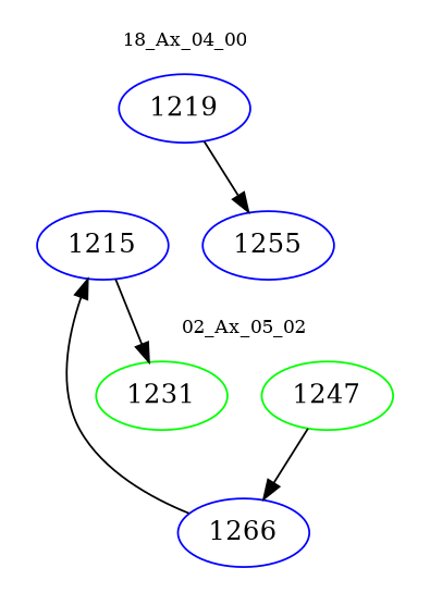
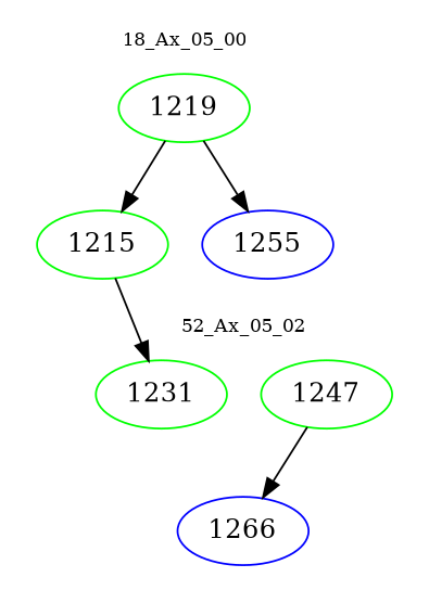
  digraph {
    node [color=green]
    edge [color=black]
    n1 [label=1247]
    n2 [label=1231]
    n3 [color=blue label=1266]
-   n4 [color=blue label=1219]
-   n5 [color=blue label=1215]
+   n4 [label=1219]
+   n5 [label=1215]
    n6 [color=blue label=1255]
    subgraph cluster_1 {
      color=white
      fontsize=10
-     label="02_Ax_05_02"
+     label="52_Ax_05_02"
      n1
      n2
      n3
    }
    subgraph cluster_2 {
      color=white
      fontsize=10
-     label="18_Ax_04_00"
+     label="18_Ax_05_00"
      n4
      n5
      n6
    }
    n1 -> n3
-   n3 -> n5
+   n4 -> n5
    n4 -> n6
    n5 -> n2
  }
